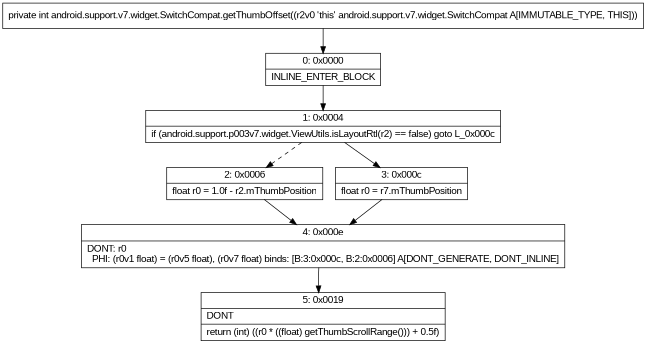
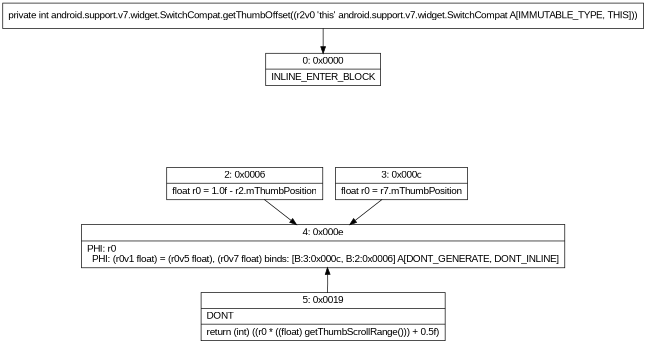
  digraph {
    fontname="Liberation Sans"
    node [fontname="Liberation Sans" shape=record]
    edge [fontname="Liberation Sans"]
    n1 [label="{0\:\ 0x0000|INLINE_ENTER_BLOCK\l}"]
-   n2 [label="{1\:\ 0x0004|if (android.support.p003v7.widget.ViewUtils.isLayoutRtl(r2) == false) goto L_0x000c\l}"]
    n3 [label="{2\:\ 0x0006|float r0 = 1.0f \- r2.mThumbPosition\l}"]
    n4 [label="{3\:\ 0x000c|float r0 = r7.mThumbPosition\l}"]
-   n5 [label="{4\:\ 0x000e|DONT: r0 \l  PHI: (r0v1 float) = (r0v5 float), (r0v7 float) binds: [B:3:0x000c, B:2:0x0006] A[DONT_GENERATE, DONT_INLINE]\l}"]
+   n5 [label="{4\:\ 0x000e|PHI: r0 \l  PHI: (r0v1 float) = (r0v5 float), (r0v7 float) binds: [B:3:0x000c, B:2:0x0006] A[DONT_GENERATE, DONT_INLINE]\l}"]
    n6 [label="{5\:\ 0x0019|DONT\l|return (int) ((r0 * ((float) getThumbScrollRange())) + 0.5f)\l}"]
    n7 [label="{private int android.support.v7.widget.SwitchCompat.getThumbOffset((r2v0 'this' android.support.v7.widget.SwitchCompat A[IMMUTABLE_TYPE, THIS])) }"]
-   n1 -> n2
-   n2 -> n3 [style=dashed]
-   n2 -> n4
    n3 -> n5
    n4 -> n5
-   n5 -> n6
+   n6 -> n5
    n7 -> n1
  }
